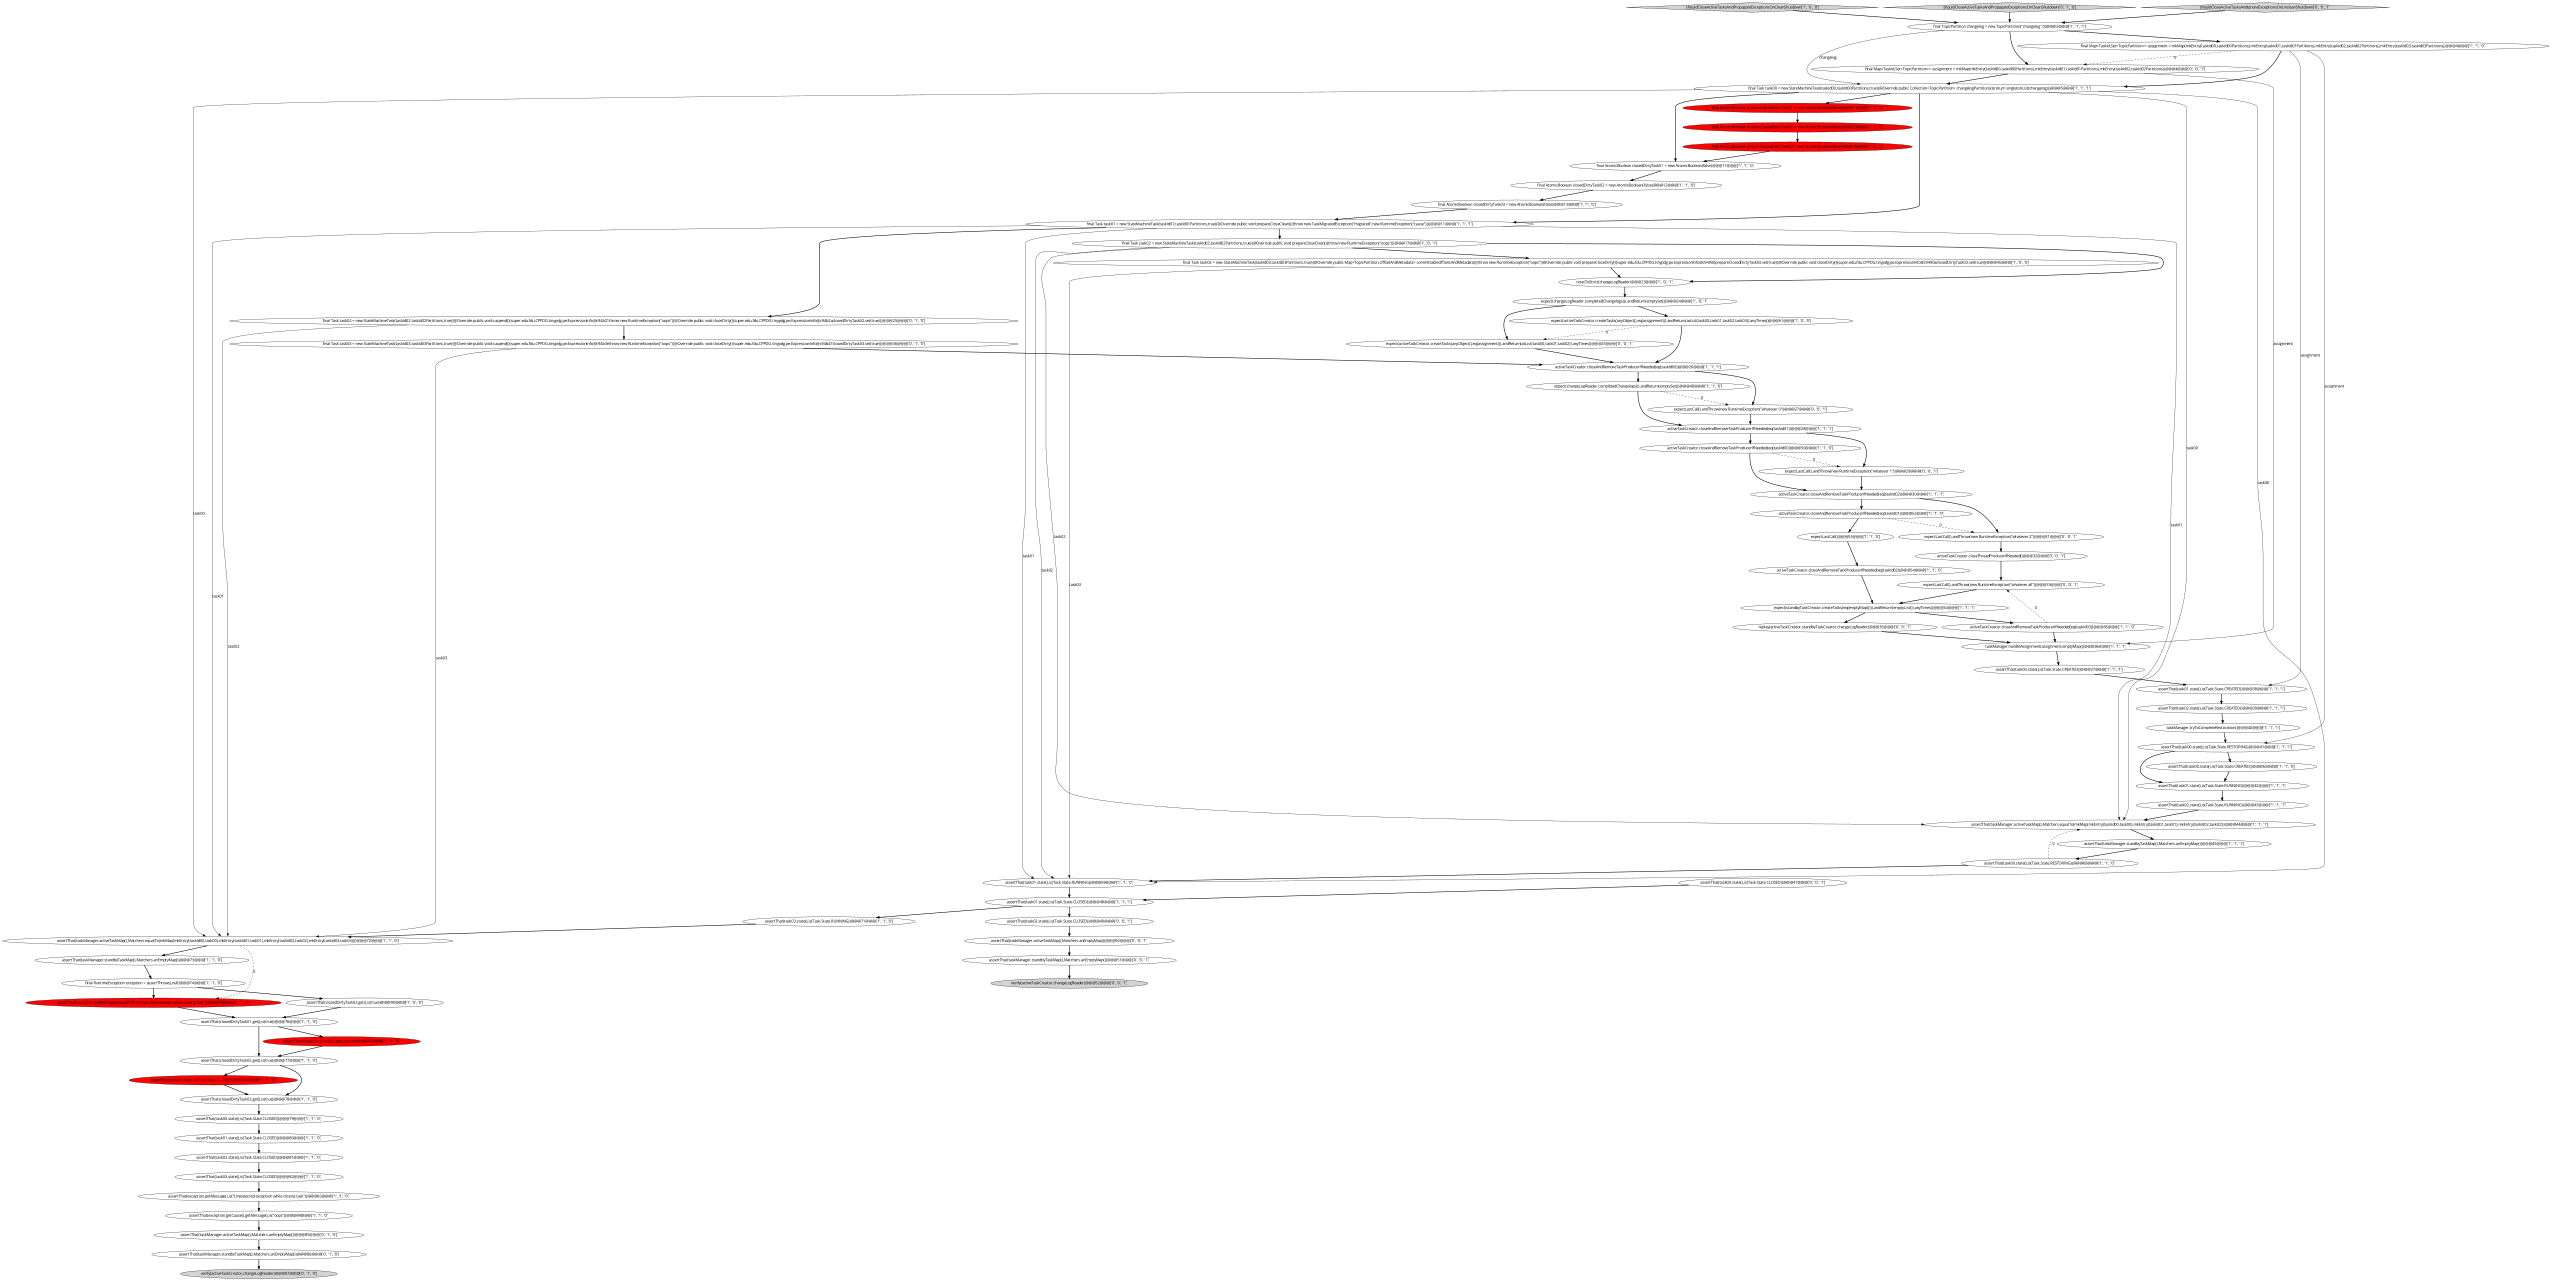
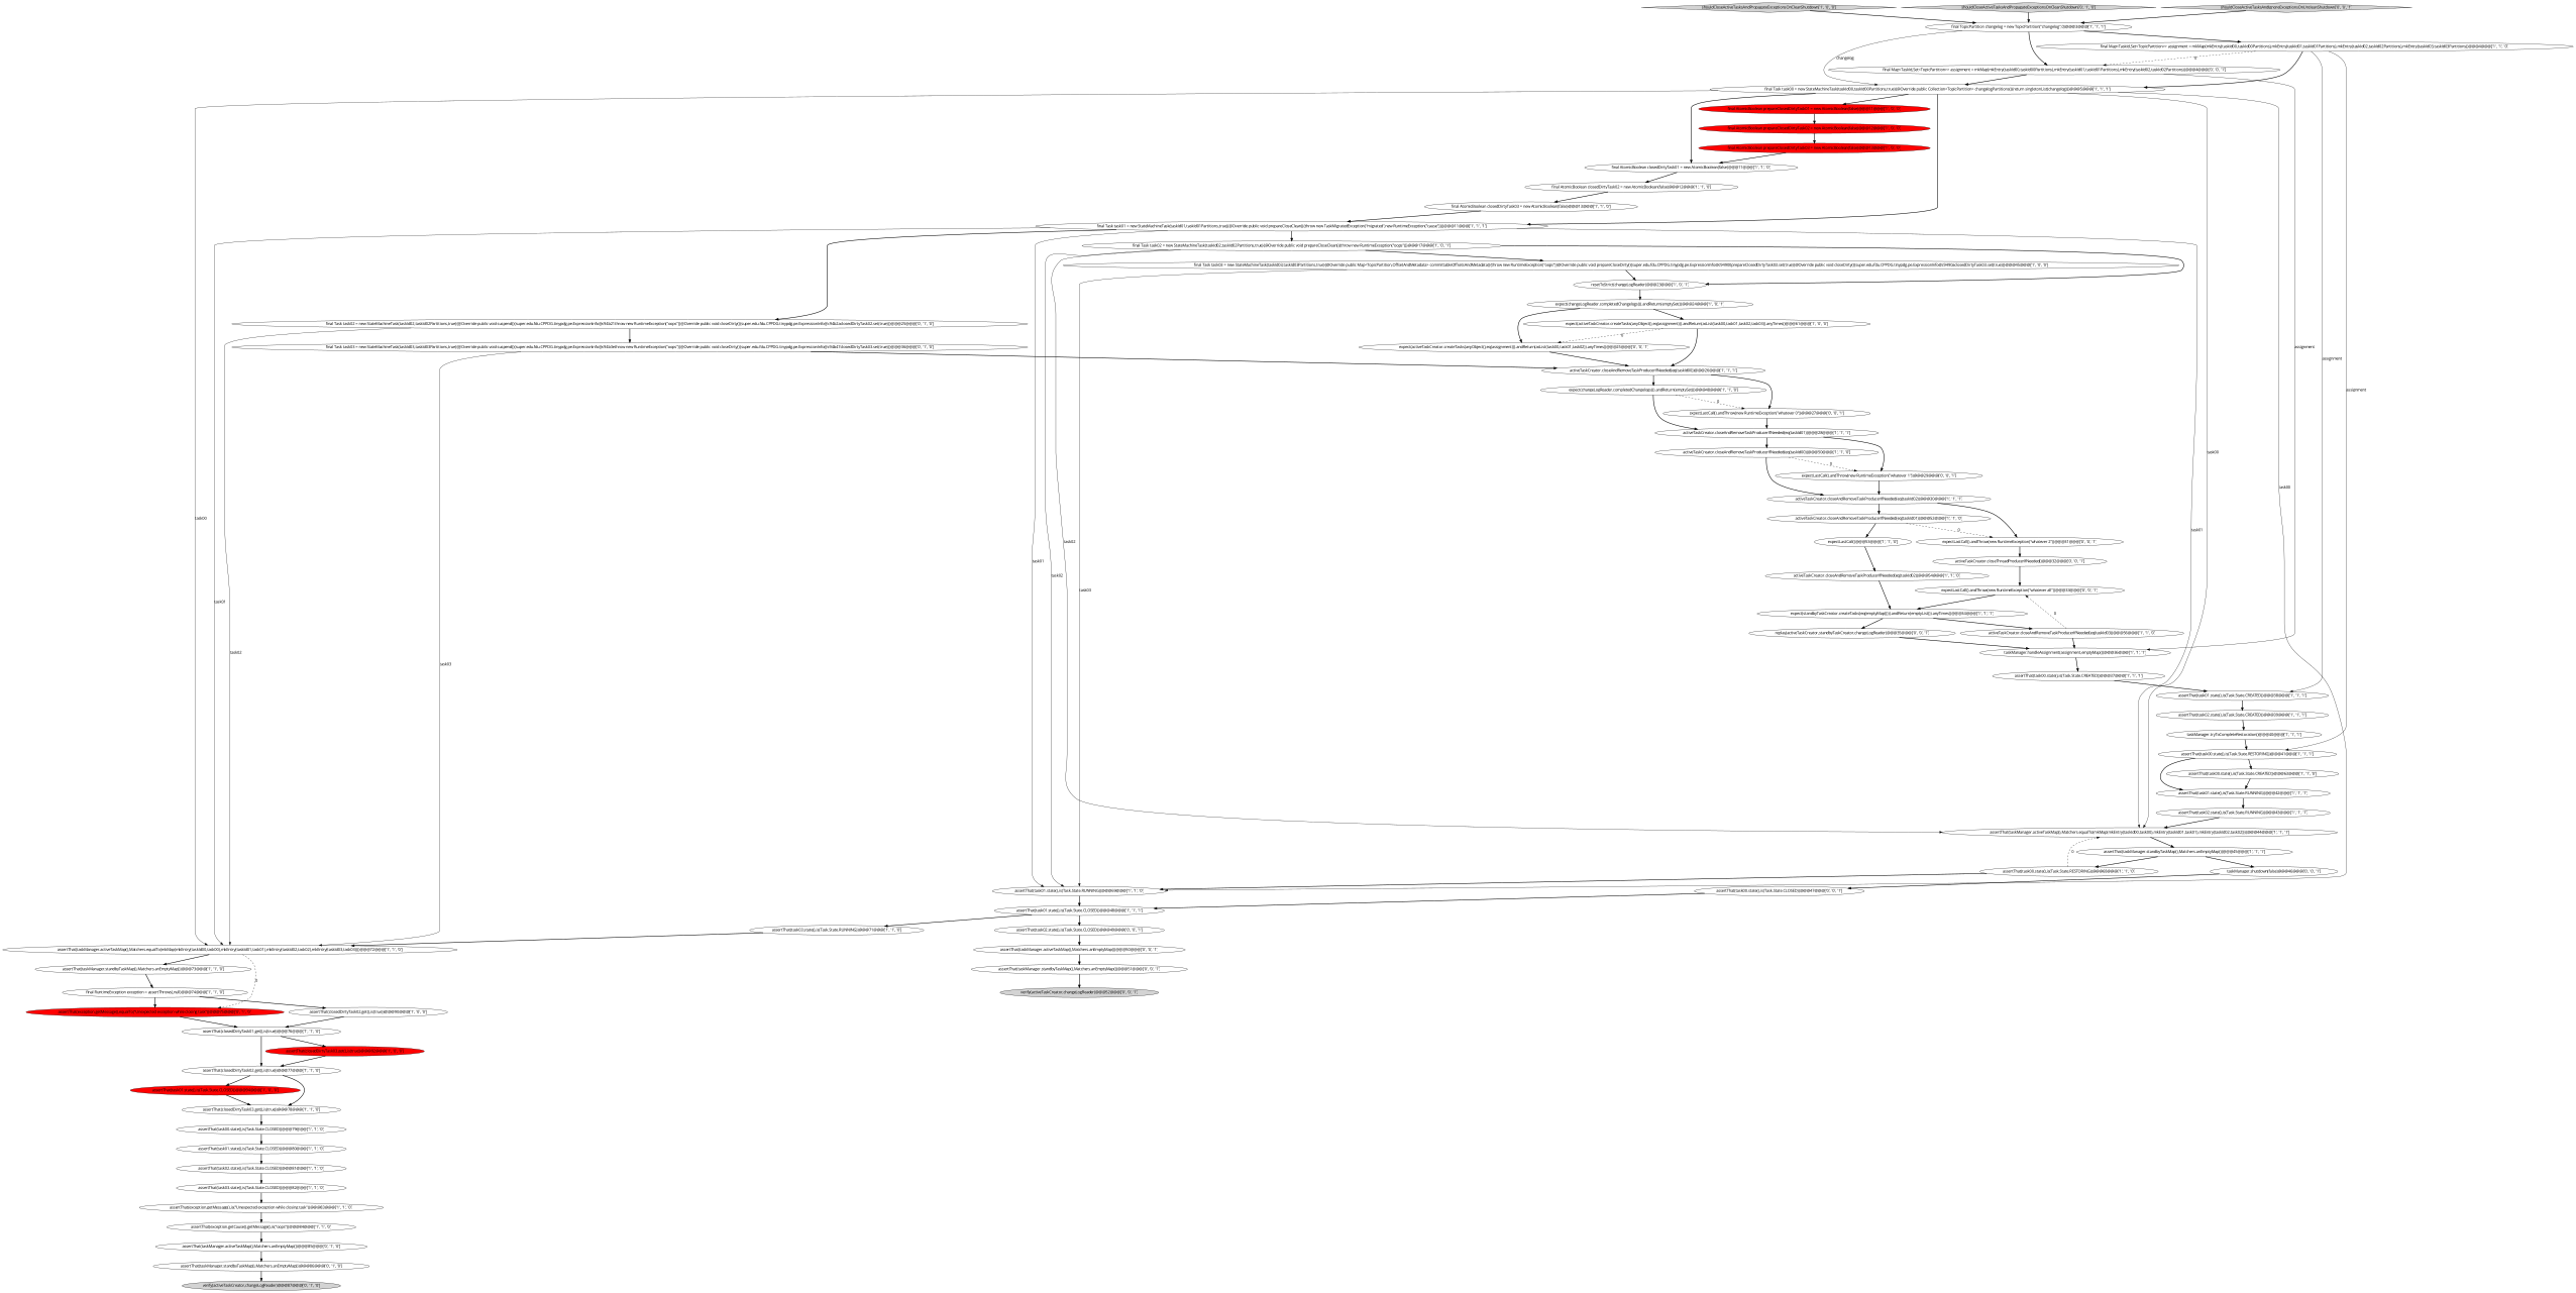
  digraph {
    fontname="Open Sans"
    node [fillcolor=white shape=ellipse style=filled fontname="Open Sans"]
    edge [style=bold fontname="Open Sans"]
    n1 [label="expect(changeLogReader.completedChangelogs()).andReturn(emptySet())@@@48@@@['1', '1', '0']"]
    n2 [label="activeTaskCreator.closeAndRemoveTaskProducerIfNeeded(eq(taskId01))@@@28@@@['1', '1', '1']"]
    n3 [label="expectLastCall().andThrow(new RuntimeException(\"whatever 0\"))@@@27@@@['0', '0', '1']"]
    n4 [label="activeTaskCreator.closeThreadProducerIfNeeded()@@@32@@@['0', '0', '1']"]
    n5 [label="expectLastCall().andThrow(new RuntimeException(\"whatever all\"))@@@33@@@['0', '0', '1']"]
    n6 [label="assertThat(taskManager.standbyTaskMap(),Matchers.anEmptyMap())@@@73@@@['1', '1', '0']"]
    n7 [label="final RuntimeException exception = assertThrows(,null)@@@74@@@['1', '1', '0']"]
+   n8 [label="taskManager.shutdown(false)@@@46@@@['0', '0', '1']"]
    n9 [label="assertThat(task00.state(),is(Task.State.CLOSED))@@@47@@@['0', '0', '1']"]
    n10 [label="final Task task03 = new StateMachineTask(taskId03,taskId03Partitions,true){@Override public void suspend(){super.edu.fdu.CPPDG.tinypdg.pe.ExpressionInfo@c94b3ethrow new RuntimeException(\"oops\")}@Override public void closeDirty(){super.edu.fdu.CPPDG.tinypdg.pe.ExpressionInfo@c94b47closedDirtyTask03.set(true)}}@@@36@@@['0', '1', '0']"]
    n11 [label="activeTaskCreator.closeAndRemoveTaskProducerIfNeeded(eq(taskId00))@@@26@@@['1', '1', '1']"]
    n12 [label="assertThat(taskManager.activeTaskMap(),Matchers.equalTo(mkMap(mkEntry(taskId00,task00),mkEntry(taskId01,task01),mkEntry(taskId02,task02),mkEntry(taskId03,task03))))@@@72@@@['1', '1', '0']"]
    n13 [label="activeTaskCreator.closeAndRemoveTaskProducerIfNeeded(eq(taskId00))@@@50@@@['1', '1', '0']"]
    n14 [label="expectLastCall().andThrow(new RuntimeException(\"whatever 1\"))@@@29@@@['0', '0', '1']"]
    n15 [label="assertThat(task01.state(),is(Task.State.CLOSED))@@@48@@@['1', '1', '1']"]
    n16 [label="final Map<TaskId,Set<TopicPartition>> assignment = mkMap(mkEntry(taskId00,taskId00Partitions),mkEntry(taskId01,taskId01Partitions),mkEntry(taskId02,taskId02Partitions))@@@4@@@['0', '0', '1']"]
    n17 [label="taskManager.handleAssignment(assignment,emptyMap())@@@36@@@['1', '1', '1']"]
    n18 [label="final Task task00 = new StateMachineTask(taskId00,taskId00Partitions,true){@Override public Collection<TopicPartition> changelogPartitions(){return singletonList(changelog)}}@@@5@@@['1', '1', '1']"]
    n19 [label="expectLastCall()@@@53@@@['1', '1', '0']"]
    n20 [label="activeTaskCreator.closeAndRemoveTaskProducerIfNeeded(eq(taskId02))@@@54@@@['1', '1', '0']"]
    n21 [fillcolor=lightgray label="verify(activeTaskCreator,changeLogReader)@@@87@@@['0', '1', '0']"]
    n22 [label="assertThat(exception.getCause().getMessage(),is(\"oops\"))@@@84@@@['1', '1', '0']"]
    n23 [label="assertThat(taskManager.activeTaskMap(),Matchers.anEmptyMap())@@@85@@@['0', '1', '0']"]
    n24 [label="assertThat(task01.state(),is(Task.State.RUNNING))@@@42@@@['1', '1', '1']"]
    n25 [label="assertThat(task02.state(),is(Task.State.RUNNING))@@@43@@@['1', '1', '1']"]
    n26 [label="assertThat(task03.state(),is(Task.State.RUNNING))@@@71@@@['1', '1', '0']"]
    n27 [label="assertThat(closedDirtyTask02.get(),is(true))@@@90@@@['1', '0', '0']"]
    n28 [fillcolor=red label="assertThat(exception.getMessage(),equalTo(\"Unexpected exception while closing task\"))@@@75@@@['0', '1', '0']"]
    n29 [label="activeTaskCreator.closeAndRemoveTaskProducerIfNeeded(eq(taskId02))@@@30@@@['1', '1', '1']"]
    n30 [fillcolor=lightgray label="verify(activeTaskCreator,changeLogReader)@@@52@@@['0', '0', '1']"]
    n31 [label="assertThat(task00.state(),is(Task.State.CLOSED))@@@79@@@['1', '1', '0']"]
    n32 [label="assertThat(task01.state(),is(Task.State.CLOSED))@@@80@@@['1', '1', '0']"]
    n33 [label="assertThat(task02.state(),is(Task.State.CREATED))@@@39@@@['1', '1', '1']"]
    n34 [label="taskManager.tryToCompleteRestoration()@@@40@@@['1', '1', '1']"]
    n35 [label="assertThat(task02.state(),is(Task.State.CLOSED))@@@49@@@['0', '0', '1']"]
    n36 [label="assertThat(taskManager.activeTaskMap(),Matchers.equalTo(mkMap(mkEntry(taskId00,task00),mkEntry(taskId01,task01),mkEntry(taskId02,task02))))@@@44@@@['1', '1', '1']"]
    n37 [fillcolor=red label="final AtomicBoolean prepareClosedDirtyTask03 = new AtomicBoolean(false)@@@13@@@['1', '0', '0']"]
    n38 [label="final AtomicBoolean closedDirtyTask01 = new AtomicBoolean(false)@@@11@@@['1', '1', '0']"]
    n39 [label="expect(standbyTaskCreator.createTasks(eq(emptyMap()))).andReturn(emptyList()).anyTimes()@@@34@@@['1', '1', '1']"]
    n40 [fillcolor=lightgray label="shouldCloseActiveTasksAndPropagateExceptionsOnCleanShutdown['1', '0', '0']" shape=diamond]
    n41 [label="final TopicPartition changelog = new TopicPartition(\"changelog\",0)@@@3@@@['1', '1', '1']"]
    n42 [label="final Task task01 = new StateMachineTask(taskId01,taskId01Partitions,true){@Override public void prepareCloseClean(){throw new TaskMigratedException(\"migrated\",new RuntimeException(\"cause\"))}}@@@11@@@['1', '1', '1']"]
    n43 [label="final Task task02 = new StateMachineTask(taskId02,taskId02Partitions,true){@Override public void prepareCloseClean(){throw new RuntimeException(\"oops\")}}@@@17@@@['1', '0', '1']"]
    n44 [label="assertThat(task01.state(),is(Task.State.RUNNING))@@@69@@@['1', '1', '0']"]
    n45 [label="final Task task02 = new StateMachineTask(taskId02,taskId02Partitions,true){@Override public void suspend(){super.edu.fdu.CPPDG.tinypdg.pe.ExpressionInfo@c94b21throw new RuntimeException(\"oops\")}@Override public void closeDirty(){super.edu.fdu.CPPDG.tinypdg.pe.ExpressionInfo@c94b2aclosedDirtyTask02.set(true)}}@@@25@@@['0', '1', '0']"]
    n46 [label="expect(activeTaskCreator.createTasks(anyObject(),eq(assignment))).andReturn(asList(task00,task01,task02,task03)).anyTimes()@@@61@@@['1', '0', '0']"]
    n47 [label="expect(activeTaskCreator.createTasks(anyObject(),eq(assignment))).andReturn(asList(task00,task01,task02)).anyTimes()@@@25@@@['0', '0', '1']"]
    n48 [label="expectLastCall().andThrow(new RuntimeException(\"whatever 2\"))@@@31@@@['0', '0', '1']"]
    n49 [label="activeTaskCreator.closeAndRemoveTaskProducerIfNeeded(eq(taskId01))@@@52@@@['1', '1', '0']"]
    n50 [label="assertThat(task00.state(),is(Task.State.CREATED))@@@37@@@['1', '1', '1']"]
    n51 [label="assertThat(taskManager.standbyTaskMap(),Matchers.anEmptyMap())@@@86@@@['0', '1', '0']"]
    n52 [fillcolor=red label="assertThat(task01.state(),is(Task.State.CLOSED))@@@94@@@['1', '0', '0']"]
    n53 [label="assertThat(closedDirtyTask03.get(),is(true))@@@78@@@['1', '1', '0']"]
    n54 [label="assertThat(task02.state(),is(Task.State.CLOSED))@@@81@@@['1', '1', '0']"]
    n55 [label="assertThat(task03.state(),is(Task.State.CLOSED))@@@82@@@['1', '1', '0']"]
    n56 [label="resetToStrict(changeLogReader)@@@23@@@['1', '0', '1']"]
    n57 [label="final Task task03 = new StateMachineTask(taskId03,taskId03Partitions,true){@Override public Map<TopicPartition,OffsetAndMetadata> committableOffsetsAndMetadata(){throw new RuntimeException(\"oops\")}@Override public void prepareCloseDirty(){super.edu.fdu.CPPDG.tinypdg.pe.ExpressionInfo@c94900prepareClosedDirtyTask03.set(true)}@Override public void closeDirty(){super.edu.fdu.CPPDG.tinypdg.pe.ExpressionInfo@c9490aclosedDirtyTask03.set(true)}}@@@45@@@['1', '0', '0']"]
    n58 [label="final AtomicBoolean closedDirtyTask02 = new AtomicBoolean(false)@@@12@@@['1', '1', '0']"]
    n59 [label="final AtomicBoolean closedDirtyTask03 = new AtomicBoolean(false)@@@13@@@['1', '1', '0']"]
    n60 [label="assertThat(closedDirtyTask02.get(),is(true))@@@77@@@['1', '1', '0']"]
    n61 [label="assertThat(taskManager.standbyTaskMap(),Matchers.anEmptyMap())@@@51@@@['0', '0', '1']"]
    n62 [label="assertThat(task00.state(),is(Task.State.RESTORING))@@@41@@@['1', '1', '1']"]
    n63 [label="assertThat(closedDirtyTask01.get(),is(true))@@@76@@@['1', '1', '0']"]
    n64 [label="assertThat(exception.getMessage(),is(\"Unexpected exception while closing task\"))@@@83@@@['1', '1', '0']"]
    n65 [fillcolor=red label="final AtomicBoolean prepareClosedDirtyTask01 = new AtomicBoolean(false)@@@11@@@['1', '0', '0']"]
    n66 [fillcolor=red label="final AtomicBoolean prepareClosedDirtyTask02 = new AtomicBoolean(false)@@@12@@@['1', '0', '0']"]
    n67 [label="assertThat(task00.state(),is(Task.State.CREATED))@@@63@@@['1', '1', '0']"]
    n68 [label="assertThat(taskManager.standbyTaskMap(),Matchers.anEmptyMap())@@@45@@@['1', '1', '1']"]
    n69 [label="activeTaskCreator.closeAndRemoveTaskProducerIfNeeded(eq(taskId03))@@@56@@@['1', '1', '0']"]
    n70 [fillcolor=red label="assertThat(closedDirtyTask03.get(),is(true))@@@92@@@['1', '0', '0']"]
    n71 [label="expect(changeLogReader.completedChangelogs()).andReturn(emptySet())@@@24@@@['1', '0', '1']"]
    n72 [label="assertThat(task01.state(),is(Task.State.CREATED))@@@38@@@['1', '1', '1']"]
    n73 [label="assertThat(task00.state(),is(Task.State.RESTORING))@@@68@@@['1', '1', '0']"]
    n74 [label="assertThat(taskManager.activeTaskMap(),Matchers.anEmptyMap())@@@50@@@['0', '0', '1']"]
    n75 [label="replay(activeTaskCreator,standbyTaskCreator,changeLogReader)@@@35@@@['0', '0', '1']"]
    n76 [label="final Map<TaskId,Set<TopicPartition>> assignment = mkMap(mkEntry(taskId00,taskId00Partitions),mkEntry(taskId01,taskId01Partitions),mkEntry(taskId02,taskId02Partitions),mkEntry(taskId03,taskId03Partitions))@@@4@@@['1', '1', '0']"]
    n77 [fillcolor=lightgray label="shouldCloseActiveTasksAndPropagateExceptionsOnCleanShutdown['0', '1', '0']" shape=diamond]
    n78 [fillcolor=lightgray label="shouldCloseActiveTasksAndIgnoreExceptionsOnUncleanShutdown['0', '0', '1']" shape=diamond]
    n1 -> n2
    n1 -> n3 [label=0 style=dashed]
    n2 -> n13
    n2 -> n14
    n3 -> n2
    n4 -> n5
    n5 -> n39
    n6 -> n7
    n7 -> n27
    n7 -> n28
+   n8 -> n9
    n9 -> n15
    n10 -> n11
    n10 -> n12 [label=task03 style=solid]
    n11 -> n1
    n11 -> n3
    n12 -> n6
    n12 -> n28 [label=0 style=dashed]
    n13 -> n14 [label=0 style=dashed]
    n13 -> n29
    n14 -> n29
    n15 -> n26
    n15 -> n35
    n16 -> n17 [label=assignment style=solid]
    n16 -> n18
    n17 -> n50
    n18 -> n12 [label=task00 style=solid]
    n18 -> n36 [label=task00 style=solid]
    n18 -> n38
    n18 -> n42
    n18 -> n44 [label=task00 style=solid]
    n18 -> n65
    n19 -> n20
    n20 -> n39
    n22 -> n23
    n23 -> n51
    n24 -> n25
    n25 -> n36
    n26 -> n12
    n27 -> n63
    n28 -> n63
    n29 -> n48
    n29 -> n49
    n31 -> n32
    n32 -> n54
    n33 -> n34
    n34 -> n62
    n35 -> n74
    n36 -> n68
    n37 -> n38
    n38 -> n58
    n39 -> n69
    n39 -> n75
    n40 -> n41
    n41 -> n16
    n41 -> n18 [label=changelog style=solid]
    n41 -> n76
    n42 -> n12 [label=task01 style=solid]
    n42 -> n36 [label=task01 style=solid]
    n42 -> n43
    n42 -> n44 [label=task01 style=solid]
    n42 -> n45
    n43 -> n36 [label=task02 style=solid]
    n43 -> n44 [label=task02 style=solid]
    n43 -> n56
    n43 -> n57
    n44 -> n15
    n45 -> n10
    n45 -> n12 [label=task02 style=solid]
    n46 -> n11
    n46 -> n47 [label=0 style=dashed]
    n47 -> n11
    n48 -> n4
    n49 -> n19
    n49 -> n48 [label=0 style=dashed]
    n50 -> n72
    n51 -> n21
    n52 -> n53
    n53 -> n31
    n54 -> n55
    n55 -> n64
    n56 -> n71
    n57 -> n44 [label=task03 style=solid]
    n57 -> n56
    n58 -> n59
    n59 -> n42
    n60 -> n52
    n60 -> n53
    n61 -> n30
    n62 -> n24
    n62 -> n67
    n63 -> n60
    n63 -> n70
    n64 -> n22
    n65 -> n66
    n66 -> n37
    n67 -> n24
+   n68 -> n8
    n68 -> n73
    n69 -> n5 [label=0 style=dashed]
    n69 -> n17
    n70 -> n60
    n71 -> n46
    n71 -> n47
    n72 -> n33
    n73 -> n36 [label=0 style=dashed]
    n73 -> n44
    n74 -> n61
    n75 -> n17
    n76 -> n16 [label=0 style=dashed]
    n76 -> n18
    n76 -> n62 [label=assignment style=solid]
    n76 -> n72 [label=assignment style=solid]
    n77 -> n41
    n78 -> n41
  }
